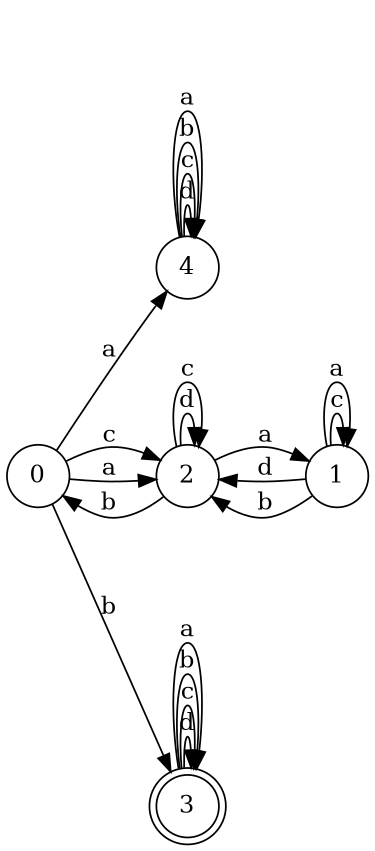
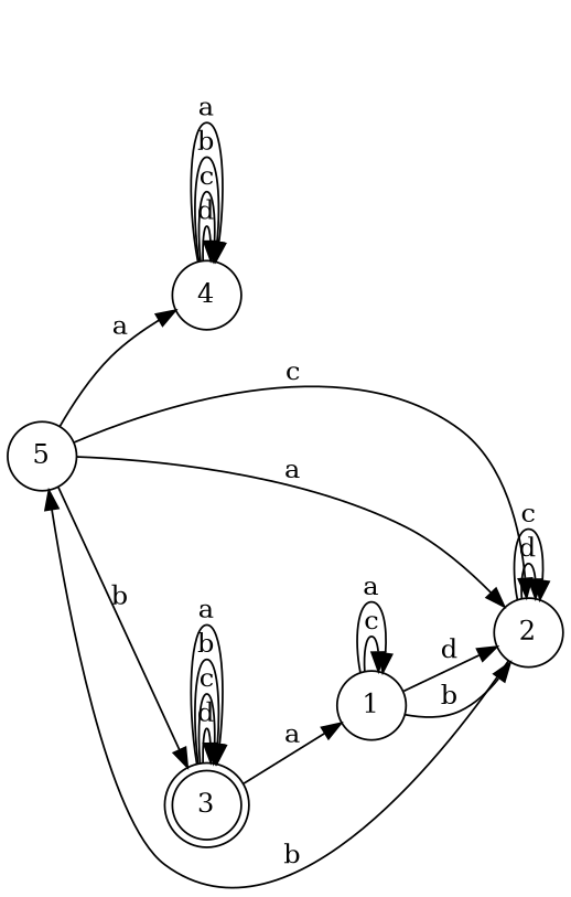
  digraph {
    rankdir=LR
    node [shape=circle]
-   n1 [label=0]
+   n1 [label=5]
    n2 [label=4]
    n3 [label=2]
    n4 [label=3 shape=doublecircle]
    n5 [label=1]
    n1 -> n2 [label=a]
    n1 -> n3 [label=c]
    n1 -> n3 [label=a]
    n1 -> n4 [label=b]
    n2 -> n2 [label=d]
    n2 -> n2 [label=c]
    n2 -> n2 [label=b]
    n2 -> n2 [label=a]
    n3 -> n1 [label=b]
    n3 -> n3 [label=d]
    n3 -> n3 [label=c]
-   n3 -> n5 [label=a]
+   n4 -> n5 [label=a]
    n4 -> n4 [label=d]
    n4 -> n4 [label=c]
    n4 -> n4 [label=b]
    n4 -> n4 [label=a]
    n5 -> n3 [label=d]
    n5 -> n3 [label=b]
    n5 -> n5 [label=c]
    n5 -> n5 [label=a]
  }
